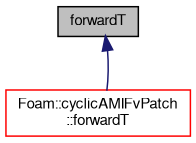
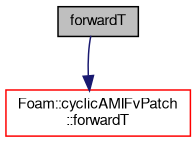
  digraph {
    rankdir=TB
    node [fontname=FreeSans fontsize=10 shape=record]
    n1 [color=black fillcolor=grey75 fontcolor=black height=0.2 label=forwardT style=filled width=0.4]
    n2 [color=red height=0.2 label="Foam::cyclicAMIFvPatch\l::forwardT" width=0.4]
-   n2 -> n1 [color=midnightblue fontname=FreeSans fontsize=10 labelfontname=FreeSans labelfontsize=10 style=solid]
+   n1 -> n2 [color=midnightblue fontname=FreeSans fontsize=10 labelfontname=FreeSans labelfontsize=10 style=solid]
  }
